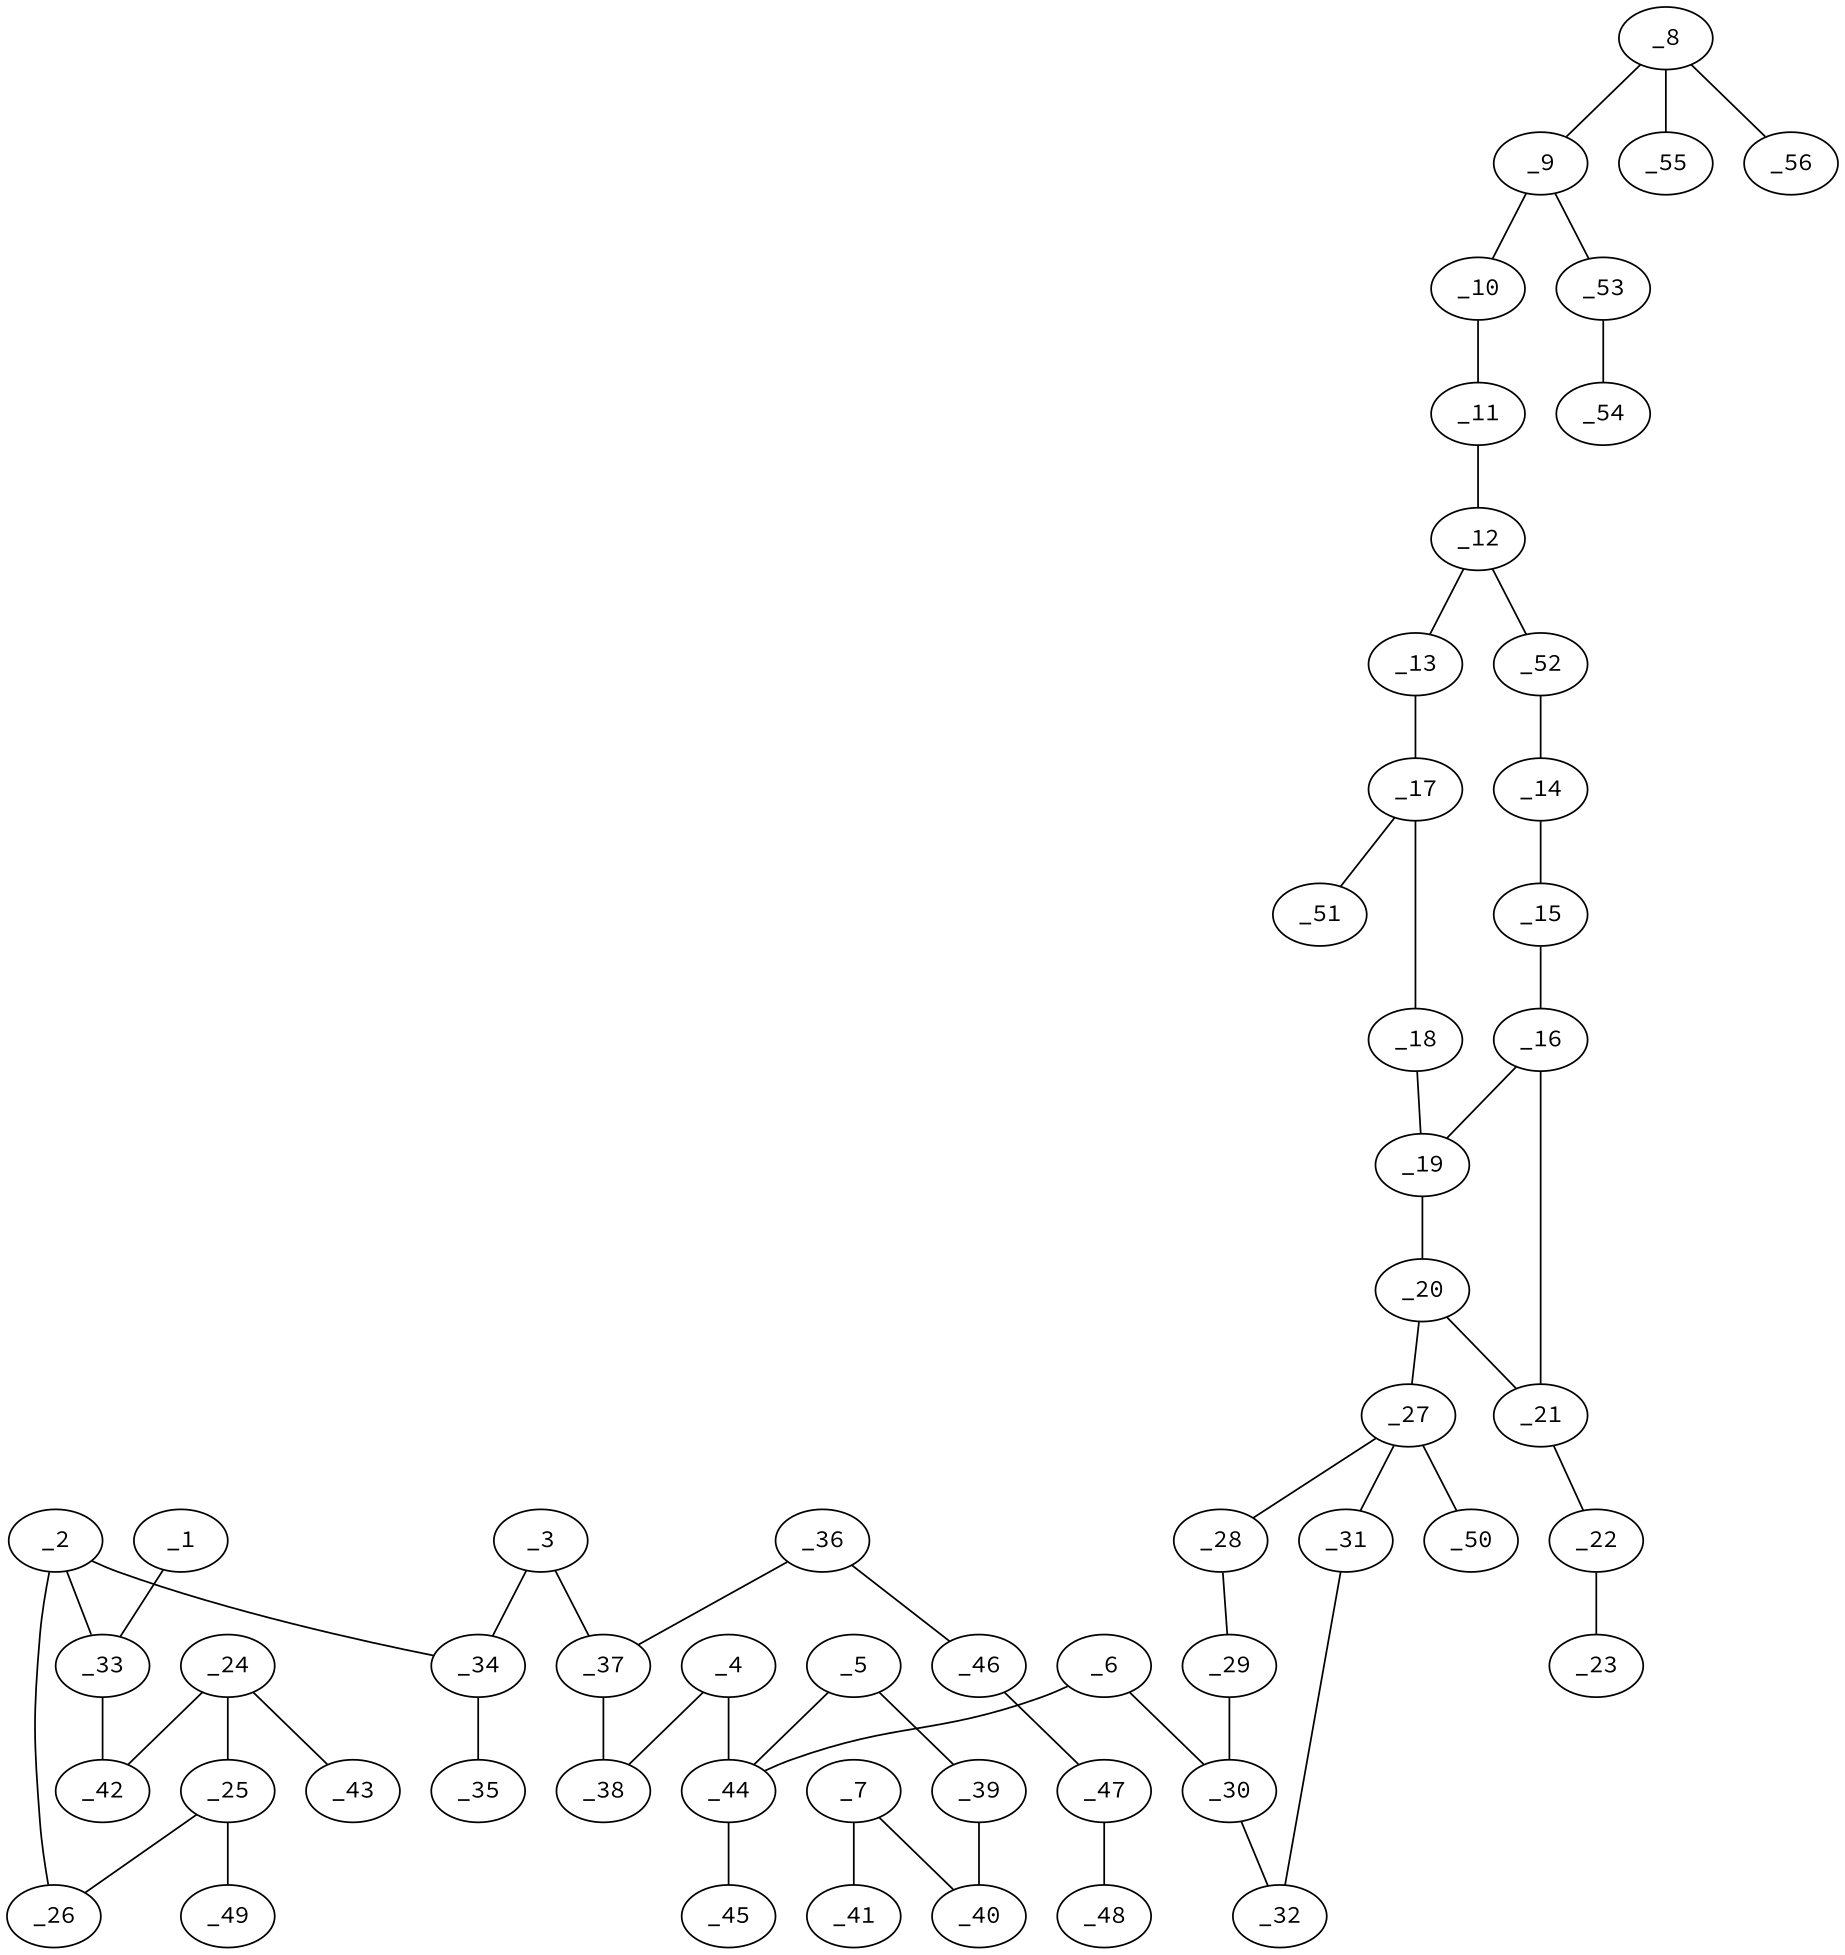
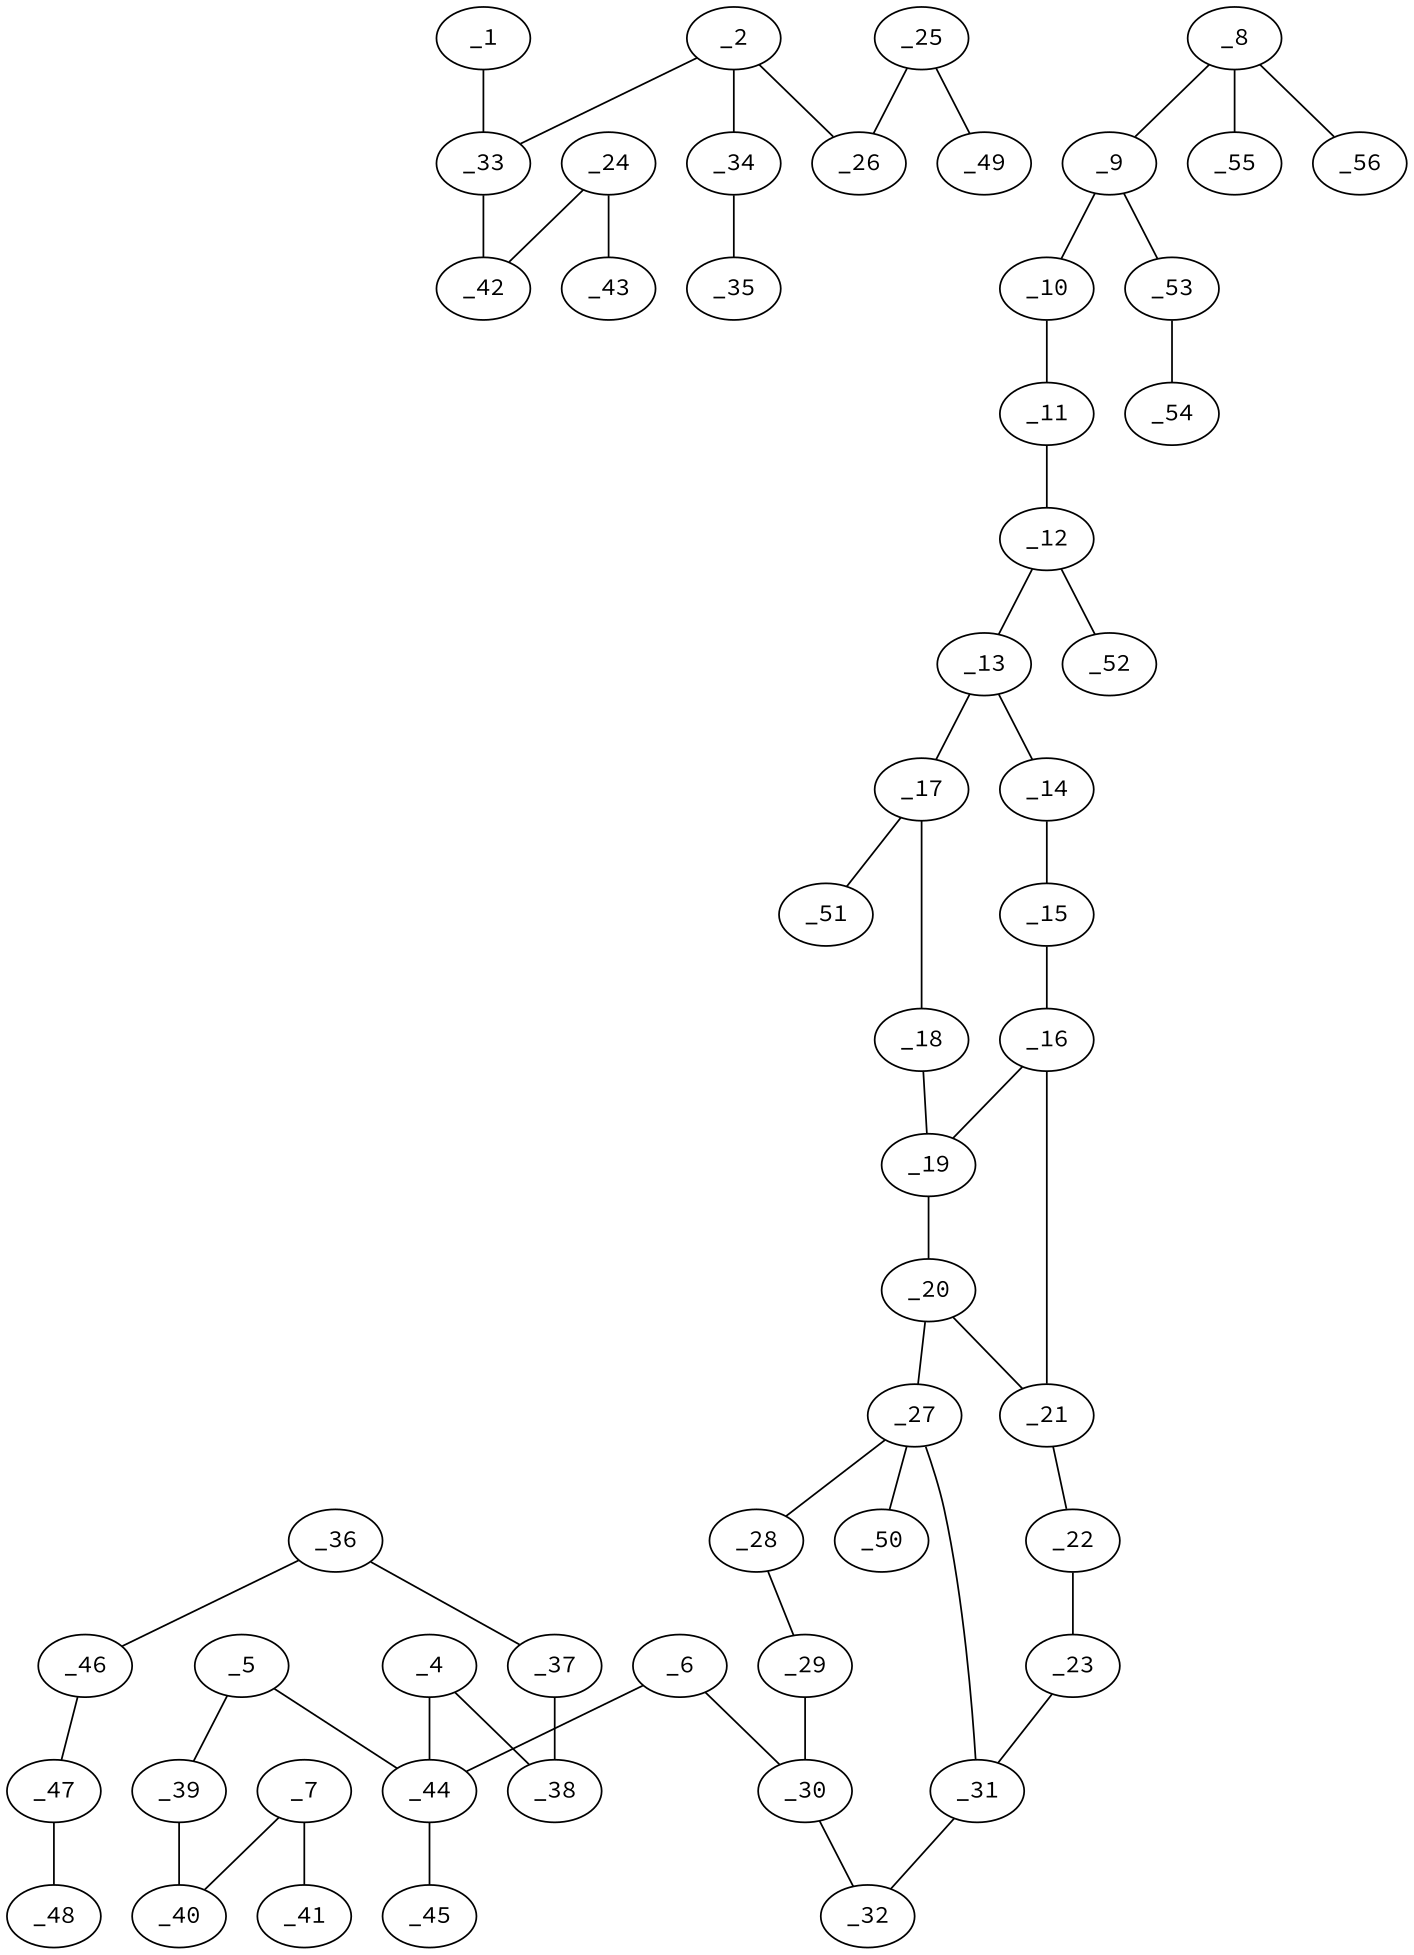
  graph {
    fontname="Source Code Pro"
    node [charge=0 chem=1 fontname="Source Code Pro" symbol="C  " x=8.4833 y=-1.2455]
    edge [fontname="Source Code Pro" valence=1]
    _1 [chem=2 symbol="O  " x=5.9781 y=2.0749]
    _33 [x=4.9836 y=2.1795]
    _42 [chem=4 symbol="N  " x=4.5768 y=3.093]
    _2 [chem=4 symbol="N  " x=4.3958 y=1.3704]
    _26 [x=3.4013 y=1.475]
    _34 [x=4.8025 y=0.4569]
    _35 [x=4.3025 y=-0.4091]
-   _3 [chem=2 symbol="O  " x=5.7807 y=0.249]
    _37 [x=5.8852 y=-0.7455]
    _38 [x=6.7512]
    _4 [chem=2 symbol="O  " x=7.6173 y=-0.7455]
    _44 [chem=6 symbol="P  "]
    _45 [chem=2 symbol="O  " x=8.9833 y=-0.3795]
    _5 [chem=2 symbol="O  " x=7.9833 y=-2.1116]
    _39 [y=-2.9776]
    _40 [x=7.9833 y=-3.8436]
    _6 [chem=2 symbol="O  " x=9.3493 y=-1.7455]
    _30 [x=10.2153]
    _32 [x=11.0814 y=-1.7455]
    _7 [charge=1 chem=4 symbol="N  " y=-4.7096]
    _41 [x=8.9833 y=-5.5757]
    _8 [x=18.3798 y=4.8325]
    _9 [x=18.0708 y=3.8815]
    _55 [x=19.358 y=5.0404]
    _56 [x=17.7107 y=5.5757]
    _10 [x=17.0927 y=3.6735]
    _53 [x=18.74 y=3.1383]
    _11 [x=16.7837 y=2.7225]
    _54 [x=19.7181 y=3.3462]
    _12 [x=15.8055 y=2.5146]
    _13 [x=15.4965 y=1.5635]
    _52 [x=15.1364 y=3.2577]
    _14 [x=16.0843 y=0.7545]
    _17 [x=14.5455 y=1.2545]
    _15 [x=15.4965 y=-0.0545]
    _18 [x=13.6794 y=1.7545]
    _51 [x=14.5454 y=2.2545]
    _16 [x=14.5455 y=0.2545]
    _19 [x=12.8134 y=1.2545]
    _21 [x=13.6794 y=-0.2455]
    _22 [x=13.6794]
    _23 [x=12.8134 y=-1.7455]
    _20 [x=12.8134 y=0.2545]
    _27 [x=11.9474 y=-0.2455]
    _31 [x=11.9474]
    _28 [x=11.0814 y=0.2545]
    _50 [x=11.9474 y=0.7545]
    _29 [x=10.2153 y=-0.2455]
    _24 [x=3.5823 y=3.1975]
    _25 [x=2.9945 y=2.3885]
    _43 [chem=2 symbol="O  " x=3.1756 y=4.1111]
    _49 [x=2 y=2.493]
    _36 [x=4.9717 y=-1.1523]
    _46 [chem=4 symbol="N  " x=4.7638 y=-2.1304]
    _47 [charge=1 chem=4 symbol="N  " x=3.8127 y=-2.4395]
    _48 [charge=-1 chem=4 symbol="N  " x=2.8616 y=-2.7485]
    _1 -- _33 [valence=2]
    _33 -- _42
    _2 -- _33
    _2 -- _26
    _2 -- _34
    _34 -- _35
-   _3 -- _34
-   _3 -- _37
    _37 -- _38
    _4 -- _38
    _4 -- _44
    _44 -- _45 [valence=2]
    _5 -- _44
    _5 -- _39
    _39 -- _40
    _6 -- _44
    _6 -- _30
    _30 -- _32
    _7 -- _40
    _7 -- _41 [valence=3]
    _8 -- _9
    _8 -- _55
    _8 -- _56
    _9 -- _10
    _9 -- _53
    _10 -- _11 [valence=2]
    _53 -- _54
    _11 -- _12
    _12 -- _13
    _12 -- _52
-   _52 -- _14
+   _13 -- _14
    _13 -- _17
    _14 -- _15
    _17 -- _18
    _17 -- _51
    _15 -- _16
    _18 -- _19
    _16 -- _19
    _16 -- _21
    _19 -- _20
    _21 -- _22
    _22 -- _23
+   _23 -- _31 [valence=2]
    _20 -- _21
    _20 -- _27
    _27 -- _31
    _27 -- _28
    _27 -- _50
    _31 -- _32
    _28 -- _29
    _29 -- _30
    _24 -- _42
-   _24 -- _25
    _24 -- _43 [valence=2]
    _25 -- _26 [valence=2]
    _25 -- _49
    _36 -- _37
    _36 -- _46
    _46 -- _47 [valence=2]
    _47 -- _48 [valence=2]
  }
